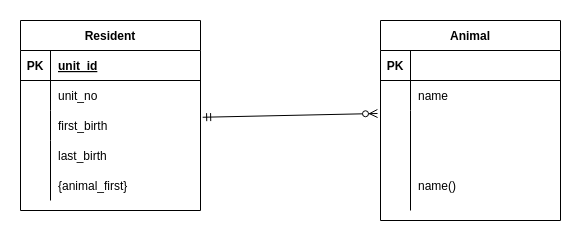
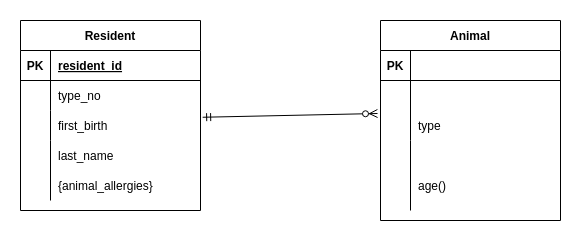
  <mxCell id="0" />
  <mxCell id="1" parent="0" />
  <mxCell id="2" value="" style="group" vertex="1" connectable="0" parent="1"><mxGeometry x="20" y="20" width="180" height="190" as="geometry" /></mxCell>
  <mxCell id="3" value="Resident" style="shape=table;startSize=30;container=1;collapsible=1;childLayout=tableLayout;fixedRows=1;rowLines=0;fontStyle=1;align=center;resizeLast=1;" vertex="1" parent="2"><mxGeometry width="180" height="190" as="geometry" /></mxCell>
  <mxCell id="4" value="" style="shape=partialRectangle;collapsible=0;dropTarget=0;pointerEvents=0;fillColor=none;top=0;left=0;bottom=1;right=0;points=[[0,0.5],[1,0.5]];portConstraint=eastwest;" vertex="1" parent="3"><mxGeometry y="30" width="180" height="30" as="geometry" /></mxCell>
  <mxCell id="5" value="PK" style="shape=partialRectangle;connectable=0;fillColor=none;top=0;left=0;bottom=0;right=0;fontStyle=1;overflow=hidden;" vertex="1" parent="4"><mxGeometry width="30" height="30" as="geometry" /></mxCell>
- <mxCell id="6" value="unit_id" style="shape=partialRectangle;connectable=0;fillColor=none;top=0;left=0;bottom=0;right=0;align=left;spacingLeft=6;fontStyle=5;overflow=hidden;" vertex="1" parent="4"><mxGeometry x="30" width="150" height="30" as="geometry" /></mxCell>
+ <mxCell id="6" value="resident_id" style="shape=partialRectangle;connectable=0;fillColor=none;top=0;left=0;bottom=0;right=0;align=left;spacingLeft=6;fontStyle=5;overflow=hidden;" vertex="1" parent="4"><mxGeometry x="30" width="150" height="30" as="geometry" /></mxCell>
  <mxCell id="7" value="" style="shape=partialRectangle;collapsible=0;dropTarget=0;pointerEvents=0;fillColor=none;top=0;left=0;bottom=0;right=0;points=[[0,0.5],[1,0.5]];portConstraint=eastwest;" vertex="1" parent="3"><mxGeometry y="60" width="180" height="30" as="geometry" /></mxCell>
  <mxCell id="8" value="" style="shape=partialRectangle;connectable=0;fillColor=none;top=0;left=0;bottom=0;right=0;editable=1;overflow=hidden;" vertex="1" parent="7"><mxGeometry width="30" height="30" as="geometry" /></mxCell>
- <mxCell id="9" value="unit_no" style="shape=partialRectangle;connectable=0;fillColor=none;top=0;left=0;bottom=0;right=0;align=left;spacingLeft=6;overflow=hidden;" vertex="1" parent="7"><mxGeometry x="30" width="150" height="30" as="geometry" /></mxCell>
+ <mxCell id="9" value="type_no" style="shape=partialRectangle;connectable=0;fillColor=none;top=0;left=0;bottom=0;right=0;align=left;spacingLeft=6;overflow=hidden;" vertex="1" parent="7"><mxGeometry x="30" width="150" height="30" as="geometry" /></mxCell>
  <mxCell id="10" value="" style="shape=partialRectangle;collapsible=0;dropTarget=0;pointerEvents=0;fillColor=none;top=0;left=0;bottom=0;right=0;points=[[0,0.5],[1,0.5]];portConstraint=eastwest;" vertex="1" parent="3"><mxGeometry y="90" width="180" height="30" as="geometry" /></mxCell>
  <mxCell id="11" value="" style="shape=partialRectangle;connectable=0;fillColor=none;top=0;left=0;bottom=0;right=0;editable=1;overflow=hidden;" vertex="1" parent="10"><mxGeometry width="30" height="30" as="geometry" /></mxCell>
  <mxCell id="12" value="first_birth" style="shape=partialRectangle;connectable=0;fillColor=none;top=0;left=0;bottom=0;right=0;align=left;spacingLeft=6;overflow=hidden;" vertex="1" parent="10"><mxGeometry x="30" width="150" height="30" as="geometry" /></mxCell>
  <mxCell id="13" value="" style="shape=partialRectangle;collapsible=0;dropTarget=0;pointerEvents=0;fillColor=none;top=0;left=0;bottom=0;right=0;points=[[0,0.5],[1,0.5]];portConstraint=eastwest;" vertex="1" parent="3"><mxGeometry y="120" width="180" height="60" as="geometry" /></mxCell>
  <mxCell id="14" value="" style="shape=partialRectangle;connectable=0;fillColor=none;top=0;left=0;bottom=0;right=0;editable=1;overflow=hidden;" vertex="1" parent="13"><mxGeometry width="30" height="60" as="geometry" /></mxCell>
  <mxCell id="15" value="" style="shape=partialRectangle;connectable=0;fillColor=none;top=0;left=0;bottom=0;right=0;align=left;spacingLeft=6;overflow=hidden;" vertex="1" parent="13"><mxGeometry x="30" width="150" height="60" as="geometry" /></mxCell>
- <mxCell id="16" value="last_birth" style="shape=partialRectangle;connectable=0;fillColor=none;top=0;left=0;bottom=0;right=0;align=left;spacingLeft=6;overflow=hidden;" vertex="1" parent="2"><mxGeometry x="30" y="120" width="150" height="30" as="geometry" /></mxCell>
- <mxCell id="17" value="{animal_first}" style="shape=partialRectangle;connectable=0;fillColor=none;top=0;left=0;bottom=0;right=0;align=left;spacingLeft=6;overflow=hidden;" vertex="1" parent="2"><mxGeometry x="30" y="150" width="150" height="30" as="geometry" /></mxCell>
+ <mxCell id="16" value="last_name" style="shape=partialRectangle;connectable=0;fillColor=none;top=0;left=0;bottom=0;right=0;align=left;spacingLeft=6;overflow=hidden;" vertex="1" parent="2"><mxGeometry x="30" y="120" width="150" height="30" as="geometry" /></mxCell>
+ <mxCell id="17" value="{animal_allergies}" style="shape=partialRectangle;connectable=0;fillColor=none;top=0;left=0;bottom=0;right=0;align=left;spacingLeft=6;overflow=hidden;" vertex="1" parent="2"><mxGeometry x="30" y="150" width="150" height="30" as="geometry" /></mxCell>
  <mxCell id="18" value="" style="group" vertex="1" connectable="0" parent="1"><mxGeometry x="380" y="20" width="180" height="200" as="geometry" /></mxCell>
  <mxCell id="19" value="Animal" style="shape=table;startSize=30;container=1;collapsible=1;childLayout=tableLayout;fixedRows=1;rowLines=0;fontStyle=1;align=center;resizeLast=1;" vertex="1" parent="18"><mxGeometry width="180" height="200" as="geometry" /></mxCell>
  <mxCell id="20" value="" style="shape=partialRectangle;collapsible=0;dropTarget=0;pointerEvents=0;fillColor=none;top=0;left=0;bottom=1;right=0;points=[[0,0.5],[1,0.5]];portConstraint=eastwest;" vertex="1" parent="19"><mxGeometry y="30" width="180" height="30" as="geometry" /></mxCell>
  <mxCell id="21" value="PK" style="shape=partialRectangle;connectable=0;fillColor=none;top=0;left=0;bottom=0;right=0;fontStyle=1;overflow=hidden;" vertex="1" parent="20"><mxGeometry width="30" height="30" as="geometry" /></mxCell>
  <mxCell id="22" value="" style="shape=partialRectangle;collapsible=0;dropTarget=0;pointerEvents=0;fillColor=none;top=0;left=0;bottom=0;right=0;points=[[0,0.5],[1,0.5]];portConstraint=eastwest;" vertex="1" parent="19"><mxGeometry y="60" width="180" height="30" as="geometry" /></mxCell>
  <mxCell id="23" value="" style="shape=partialRectangle;connectable=0;fillColor=none;top=0;left=0;bottom=0;right=0;editable=1;overflow=hidden;" vertex="1" parent="22"><mxGeometry width="30" height="30" as="geometry" /></mxCell>
- <mxCell id="24" value="name" style="shape=partialRectangle;connectable=0;fillColor=none;top=0;left=0;bottom=0;right=0;align=left;spacingLeft=6;overflow=hidden;" vertex="1" parent="22"><mxGeometry x="30" width="150" height="30" as="geometry" /></mxCell>
  <mxCell id="25" value="" style="shape=partialRectangle;collapsible=0;dropTarget=0;pointerEvents=0;fillColor=none;top=0;left=0;bottom=0;right=0;points=[[0,0.5],[1,0.5]];portConstraint=eastwest;" vertex="1" parent="19"><mxGeometry y="90" width="180" height="30" as="geometry" /></mxCell>
  <mxCell id="26" value="" style="shape=partialRectangle;connectable=0;fillColor=none;top=0;left=0;bottom=0;right=0;editable=1;overflow=hidden;" vertex="1" parent="25"><mxGeometry width="30" height="30" as="geometry" /></mxCell>
+ <mxCell id="27" value="type" style="shape=partialRectangle;connectable=0;fillColor=none;top=0;left=0;bottom=0;right=0;align=left;spacingLeft=6;overflow=hidden;" vertex="1" parent="25"><mxGeometry x="30" width="150" height="30" as="geometry" /></mxCell>
  <mxCell id="28" value="" style="shape=partialRectangle;collapsible=0;dropTarget=0;pointerEvents=0;fillColor=none;top=0;left=0;bottom=0;right=0;points=[[0,0.5],[1,0.5]];portConstraint=eastwest;" vertex="1" parent="19"><mxGeometry y="120" width="180" height="70" as="geometry" /></mxCell>
  <mxCell id="29" value="" style="shape=partialRectangle;connectable=0;fillColor=none;top=0;left=0;bottom=0;right=0;editable=1;overflow=hidden;" vertex="1" parent="28"><mxGeometry width="30" height="70" as="geometry" /></mxCell>
  <mxCell id="30" value="" style="shape=partialRectangle;connectable=0;fillColor=none;top=0;left=0;bottom=0;right=0;align=left;spacingLeft=6;overflow=hidden;" vertex="1" parent="28"><mxGeometry x="30" width="150" height="70" as="geometry" /></mxCell>
- <mxCell id="31" value="name()" style="shape=partialRectangle;connectable=0;fillColor=none;top=0;left=0;bottom=0;right=0;align=left;spacingLeft=6;overflow=hidden;" vertex="1" parent="18"><mxGeometry x="30" y="150" width="150" height="30" as="geometry" /></mxCell>
+ <mxCell id="31" value="age()" style="shape=partialRectangle;connectable=0;fillColor=none;top=0;left=0;bottom=0;right=0;align=left;spacingLeft=6;overflow=hidden;" vertex="1" parent="18"><mxGeometry x="30" y="150" width="150" height="30" as="geometry" /></mxCell>
  <mxCell id="32" value="" style="endArrow=ERzeroToMany;html=1;exitX=1.012;exitY=0.225;exitDx=0;exitDy=0;exitPerimeter=0;endFill=1;startArrow=ERmandOne;startFill=0;" edge="1" parent="1" source="10"><mxGeometry width="50" height="50" relative="1" as="geometry"><mxPoint x="210" y="119" as="sourcePoint" /><mxPoint x="377" y="113" as="targetPoint" /></mxGeometry></mxCell>
